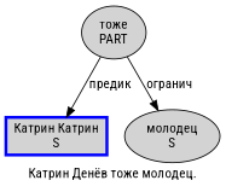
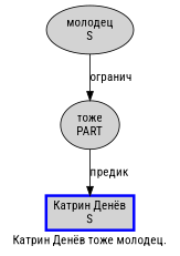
  digraph {
    fontname="Roboto Condensed"
    label="Катрин Денёв тоже молодец."
    node [fillcolor=lightgray fontname="Roboto Condensed" penwidth=1 shape=ellipse style=filled]
    edge [fontname="Roboto Condensed"]
-   n1 [color=blue label="Катрин Катрин\nS" penwidth=3 shape=box]
+   n1 [color=blue label="Катрин Денёв\nS" penwidth=3 shape=box]
    n2 [label="тоже\nPART"]
    n3 [label="молодец\nS"]
    n2 -> n1 [label="предик"]
-   n2 -> n3 [label="огранич"]
+   n3 -> n2 [label="огранич"]
  }
